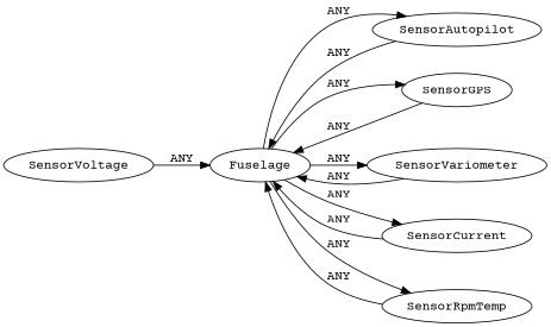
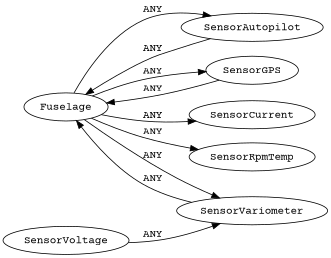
  digraph {
    fontname="Courier Prime"
    rankdir=LR
    node [fontname="Courier Prime"]
    edge [fontname="Courier Prime"]
    n1 [instance=Fuselage_instance_1 label=Fuselage]
    n2 [instance=SensorAutopilot_instance_1 label=SensorAutopilot]
    n3 [instance=SensorGPS_instance_1 label=SensorGPS]
    n4 [instance=SensorVariometer_instance_1 label=SensorVariometer]
    n5 [instance=SensorCurrent_instance_1 label=SensorCurrent]
    n6 [instance=SensorRpmTemp_instance_1 label=SensorRpmTemp]
    n7 [instance=SensorVoltage_instance_1 label=SensorVoltage]
    n1 -> n2 [label=ANY]
    n1 -> n3 [label=ANY]
    n1 -> n4 [label=ANY]
    n1 -> n5 [label=ANY]
    n1 -> n6 [label=ANY]
    n2 -> n1 [label=ANY]
    n3 -> n1 [label=ANY]
    n4 -> n1 [label=ANY]
-   n5 -> n1 [label=ANY]
-   n6 -> n1 [label=ANY]
-   n7 -> n1 [label=ANY]
+   n7 -> n4 [label=ANY]
  }
